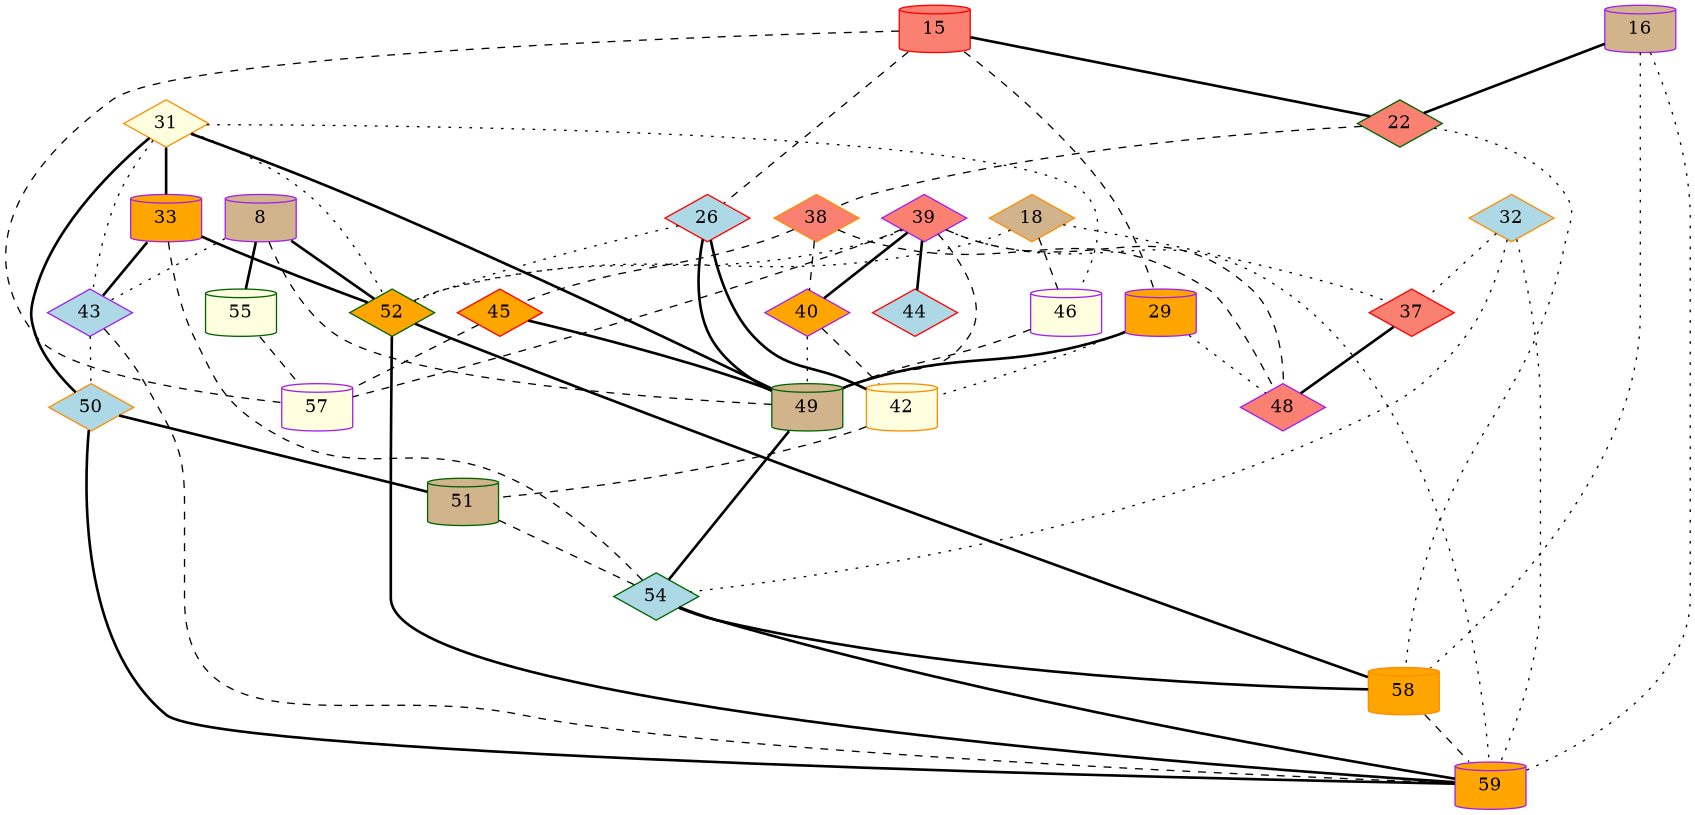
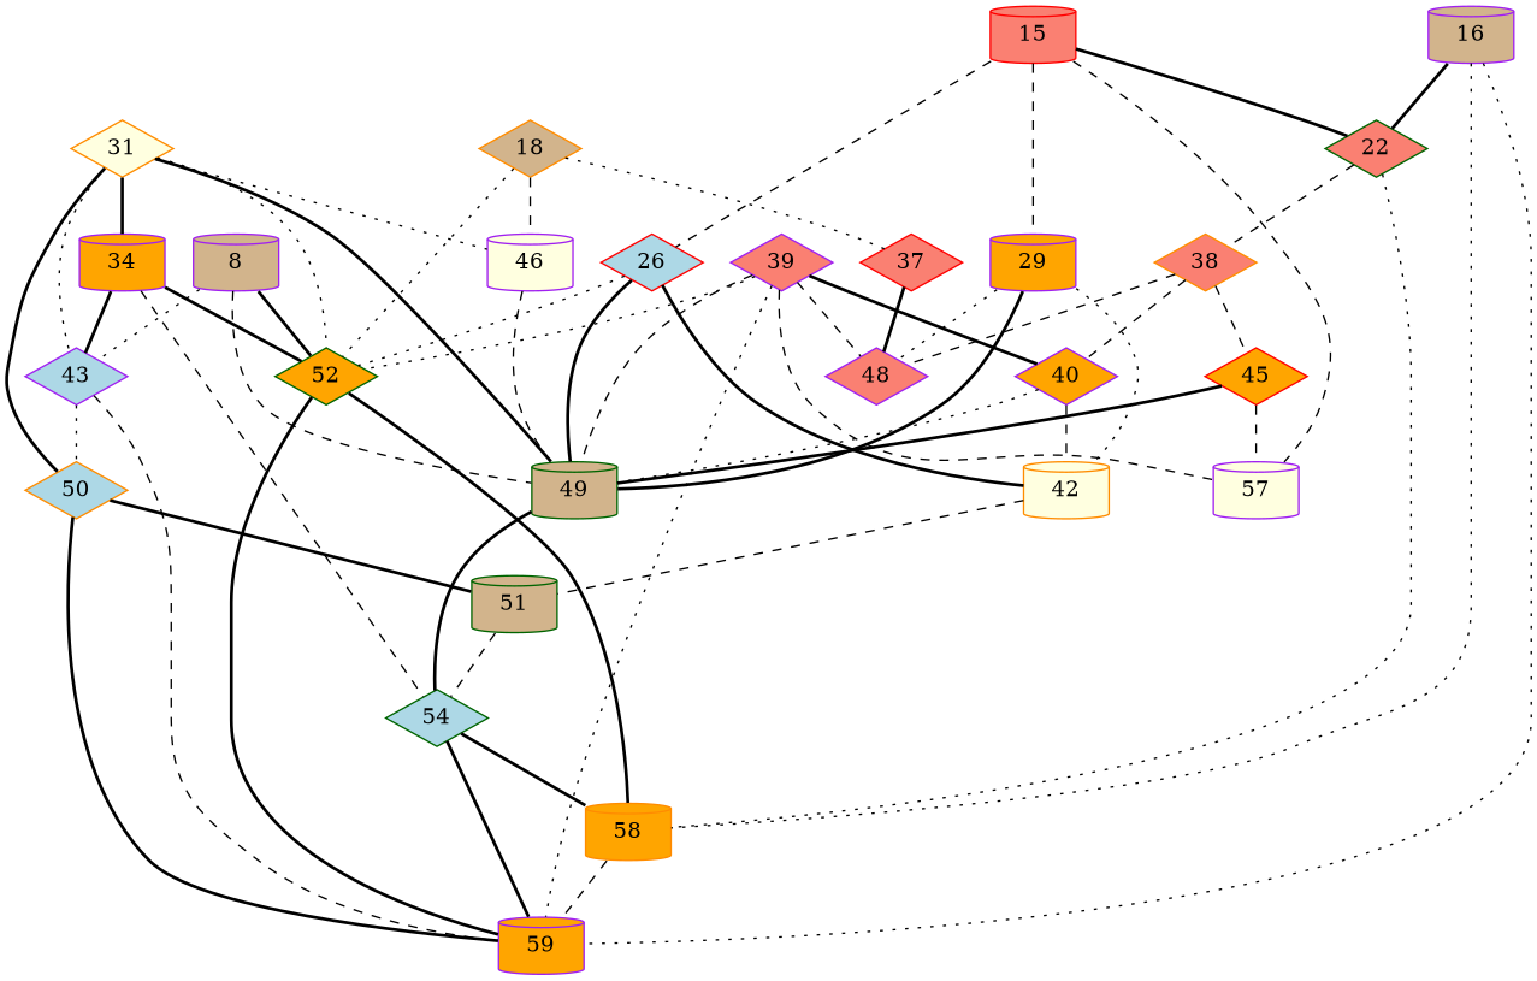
  graph {
    node [color=purple fillcolor=orange shape=diamond style=filled]
    edge [style=bold]
    8 [fillcolor=tan shape=cylinder super="+4"]
    43 [fillcolor=lightblue]
    49 [color=darkgreen fillcolor=tan shape=cylinder super="+7+17+11+27"]
    52 [color=darkgreen super="+6+24"]
-   55 [color=darkgreen fillcolor=lightyellow shape=cylinder]
    50 [color=darkorange fillcolor=lightblue super="+5+20"]
    59 [shape=cylinder super="+2+56"]
    54 [color=darkgreen fillcolor=lightblue super="+47"]
    51 [color=darkgreen fillcolor=tan shape=cylinder]
    58 [color=darkorange shape=cylinder super="+53"]
    57 [fillcolor=lightyellow shape=cylinder]
    15 [color=red fillcolor=salmon shape=cylinder super="+14"]
    22 [color=darkgreen fillcolor=salmon]
    26 [color=red fillcolor=lightblue]
    29 [shape=cylinder super="+12"]
    38 [color=darkorange fillcolor=salmon]
    42 [color=darkorange fillcolor=lightyellow shape=cylinder super="+34"]
    48 [fillcolor=salmon super="+28"]
    16 [fillcolor=tan shape=cylinder]
    18 [color=darkorange fillcolor=tan]
    37 [color=red fillcolor=salmon]
    46 [fillcolor=lightyellow shape=cylinder]
    40 [super="+36"]
    45 [color=red]
    31 [color=darkorange fillcolor=lightyellow super="+25"]
-   33 [shape=cylinder super="+10"]
-   32 [color=darkorange fillcolor=lightblue super="+3"]
+   33 [shape=cylinder super="+10" label=34]
    39 [fillcolor=salmon super="+9+13+35"]
-   44 [color=red fillcolor=lightblue]
    8 -- 43 [style=dotted weight=2]
    8 -- 49 [style=dashed]
    8 -- 52
-   8 -- 55
    43 -- 50 [style=dotted]
    43 -- 59 [style=dashed]
    49 -- 54 [weight=2]
    52 -- 59
    52 -- 58 [weight=2]
-   55 -- 57 [style=dashed]
    50 -- 59 [weight=2]
    50 -- 51
    54 -- 59
    54 -- 58
    51 -- 54 [style=dashed]
    58 -- 59 [style=dashed weight=2]
    15 -- 57 [style=dashed]
    15 -- 22
    15 -- 26 [style=dashed weight=2]
    15 -- 29 [style=dashed weight=2]
    22 -- 58 [style=dotted]
    22 -- 38 [style=dashed]
    26 -- 49
    26 -- 52 [style=dotted weight=2]
    26 -- 42
    29 -- 49 [weight=3]
    29 -- 42 [style=dotted]
    29 -- 48 [style=dotted weight=2]
    38 -- 48 [style=dashed]
    38 -- 40 [style=dashed]
    38 -- 45 [style=dashed]
    42 -- 51 [style=dashed]
    16 -- 59 [style=dotted weight=2]
    16 -- 58 [style=dotted weight=2]
    16 -- 22
    18 -- 52 [style=dotted]
    18 -- 37 [style=dotted]
    18 -- 46 [style=dashed]
    37 -- 48
    46 -- 49 [style=dashed]
    40 -- 49 [style=dotted]
    40 -- 42 [style=dashed weight=2]
    45 -- 49
    45 -- 57 [style=dashed]
    31 -- 43 [style=dotted]
    31 -- 49
    31 -- 52 [style=dotted]
    31 -- 50 [weight=2]
    31 -- 46 [style=dotted]
    31 -- 33
    33 -- 43
    33 -- 52
    33 -- 54 [style=dashed]
-   32 -- 59 [style=dotted weight=5]
-   32 -- 54 [style=dotted]
-   32 -- 37 [style=dotted]
    39 -- 49 [style=dashed weight=2]
    39 -- 52 [style=dotted]
    39 -- 59 [style=dotted weight=2]
    39 -- 57 [style=dashed]
    39 -- 48 [style=dashed weight=3]
    39 -- 40 [weight=2]
-   39 -- 44 [weight=2]
  }
